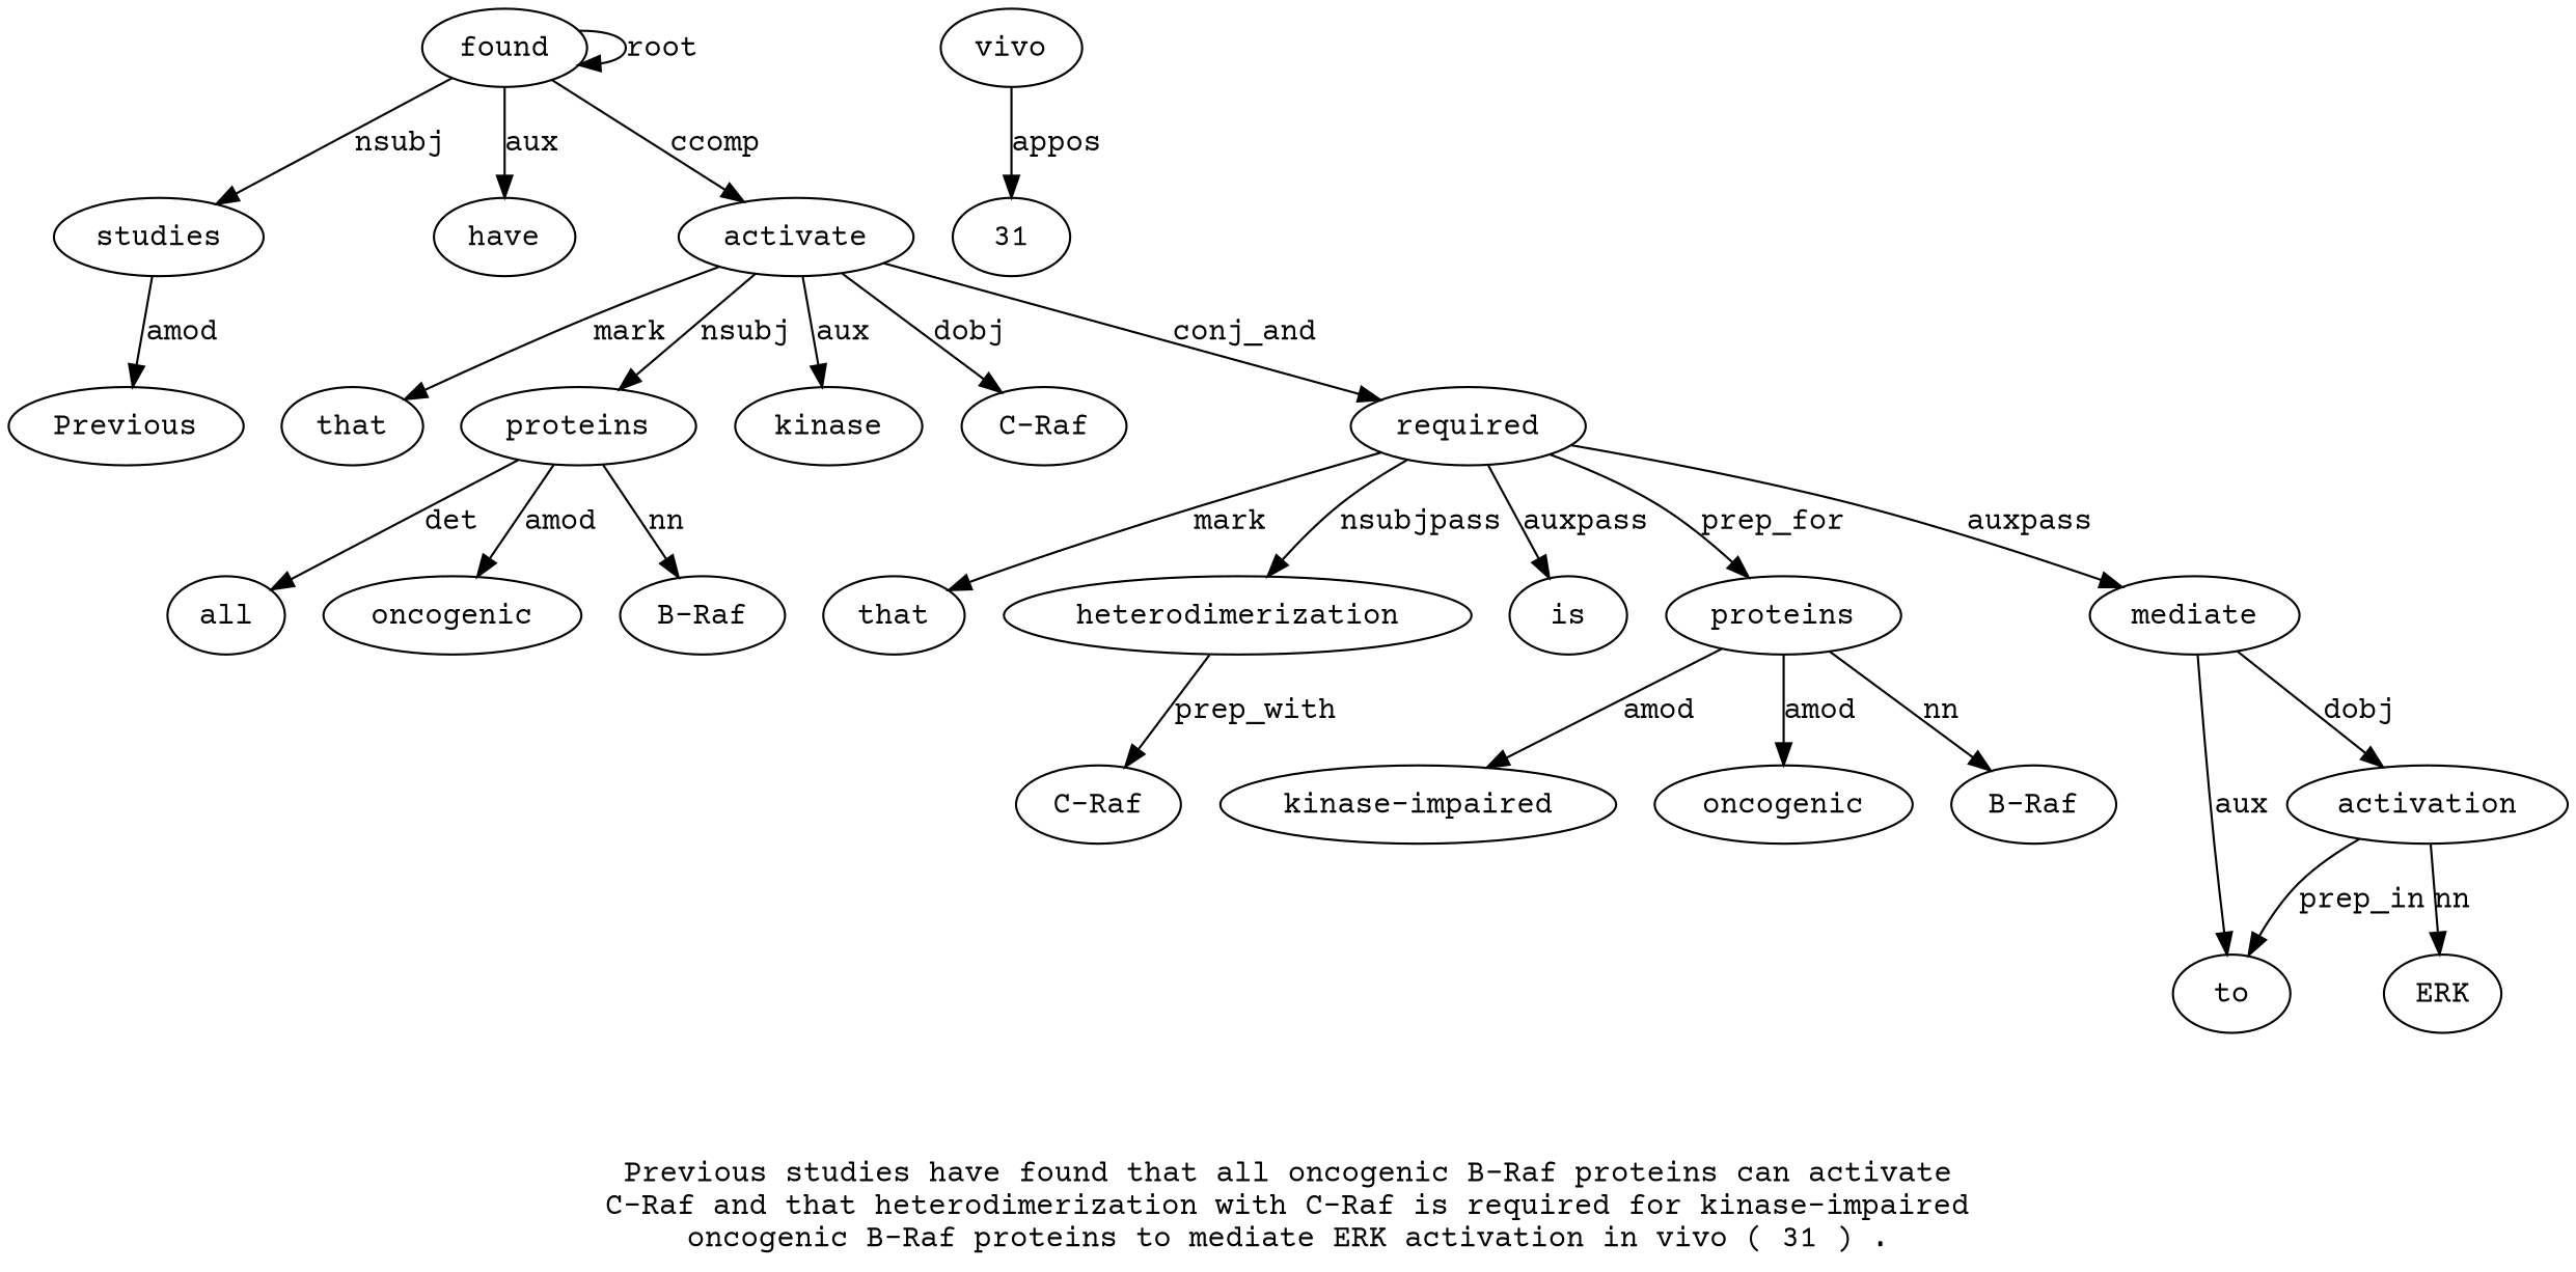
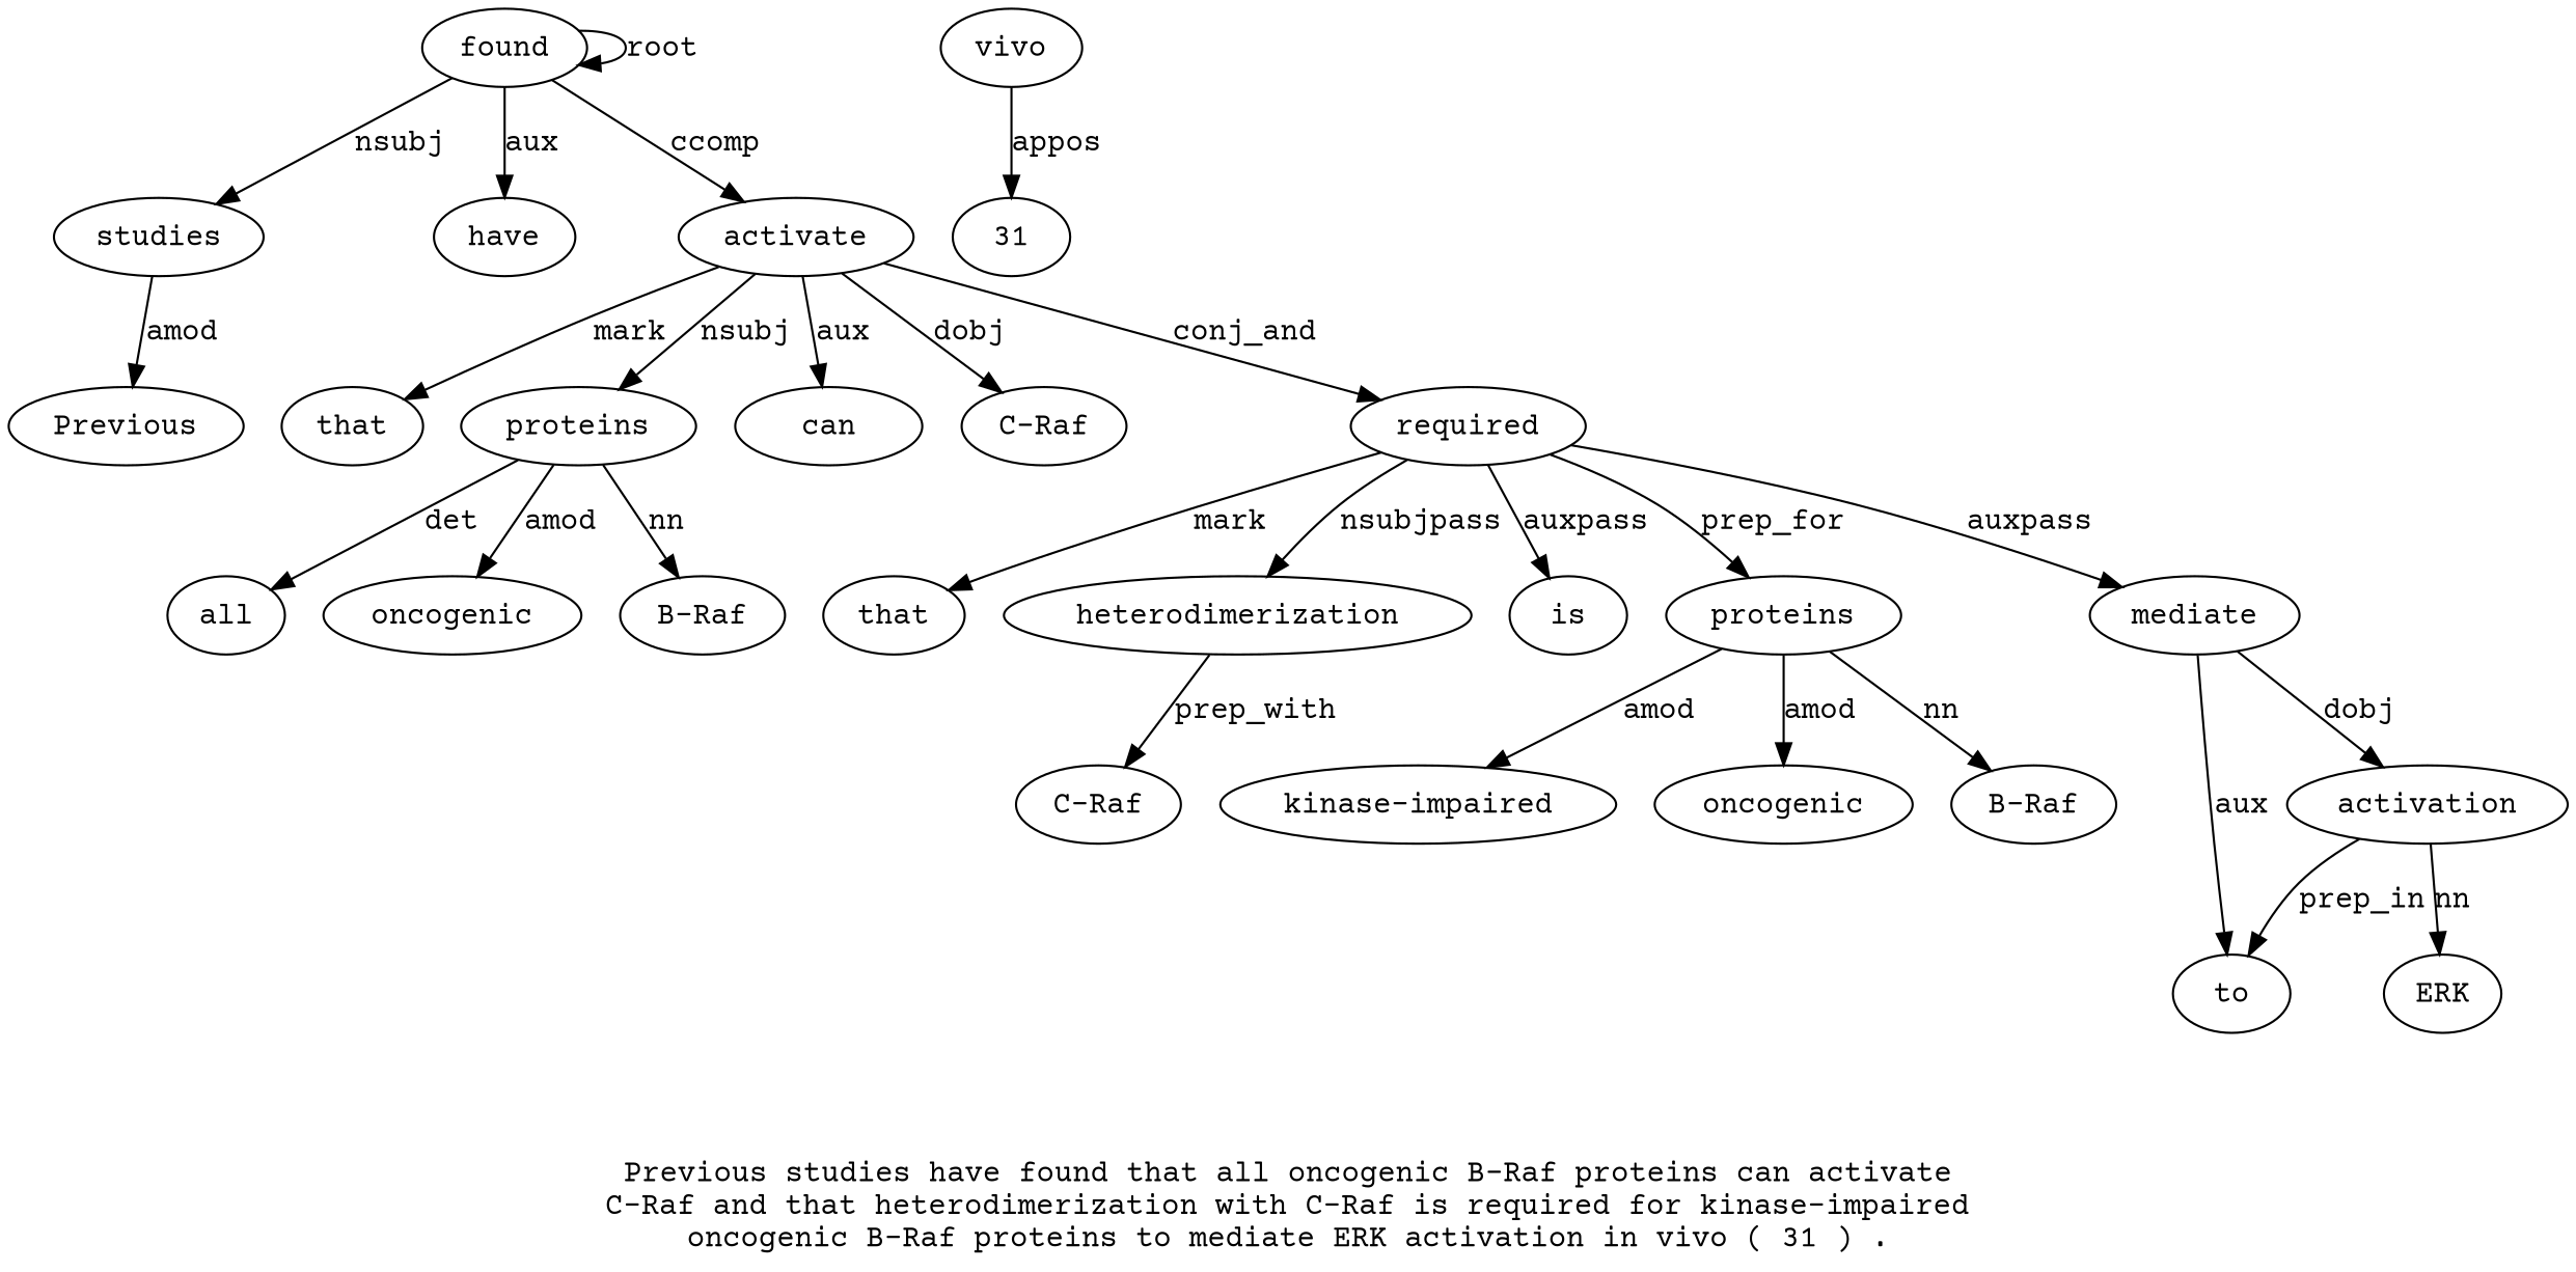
  digraph {
    fontname="Courier Prime"
    label="Previous studies have found that all oncogenic B-Raf proteins can activate\nC-Raf and that heterodimerization with C-Raf is required for kinase-impaired\noncogenic B-Raf proteins to mediate ERK activation in vivo ( 31 ) ."
    node [fillcolor=white fontname="Courier Prime" style=filled]
    edge [fontname="Courier Prime"]
    n1 [label=studies]
    n2 [label=Previous]
    n3 [label=found]
    n4 [label=have]
    n5 [label=activate]
    n6 [label=that]
    n7 [label=proteins]
-   n8 [label=kinase]
+   n8 [label=can]
    n9 [label="C-Raf"]
    n10 [label=required]
    n11 [label=all]
    n12 [label=oncogenic]
    n13 [label="B-Raf"]
    n14 [label=that]
    n15 [label=heterodimerization]
    n16 [label=is]
    n17 [label=proteins]
    n18 [label=mediate]
    n19 [label="C-Raf"]
    n20 [label="kinase-impaired"]
    n21 [label=oncogenic]
    n22 [label="B-Raf"]
    n23 [label=to]
    n24 [label=activation]
    n25 [label=ERK]
    n26 [label=vivo]
    n27 [label=31]
    n1 -> n2 [label=amod]
    n3 -> n1 [label=nsubj]
    n3 -> n3 [label=root]
    n3 -> n4 [label=aux]
    n3 -> n5 [label=ccomp]
    n5 -> n6 [label=mark]
    n5 -> n7 [label=nsubj]
    n5 -> n8 [label=aux]
    n5 -> n9 [label=dobj]
    n5 -> n10 [label=conj_and]
    n7 -> n11 [label=det]
    n7 -> n12 [label=amod]
    n7 -> n13 [label=nn]
    n10 -> n14 [label=mark]
    n10 -> n15 [label=nsubjpass]
    n10 -> n16 [label=auxpass]
    n10 -> n17 [label=prep_for]
    n10 -> n18 [label=auxpass]
    n15 -> n19 [label=prep_with]
    n17 -> n20 [label=amod]
    n17 -> n21 [label=amod]
    n17 -> n22 [label=nn]
    n18 -> n23 [label=aux]
    n18 -> n24 [label=dobj]
    n24 -> n23 [label=prep_in]
    n24 -> n25 [label=nn]
    n26 -> n27 [label=appos]
  }
